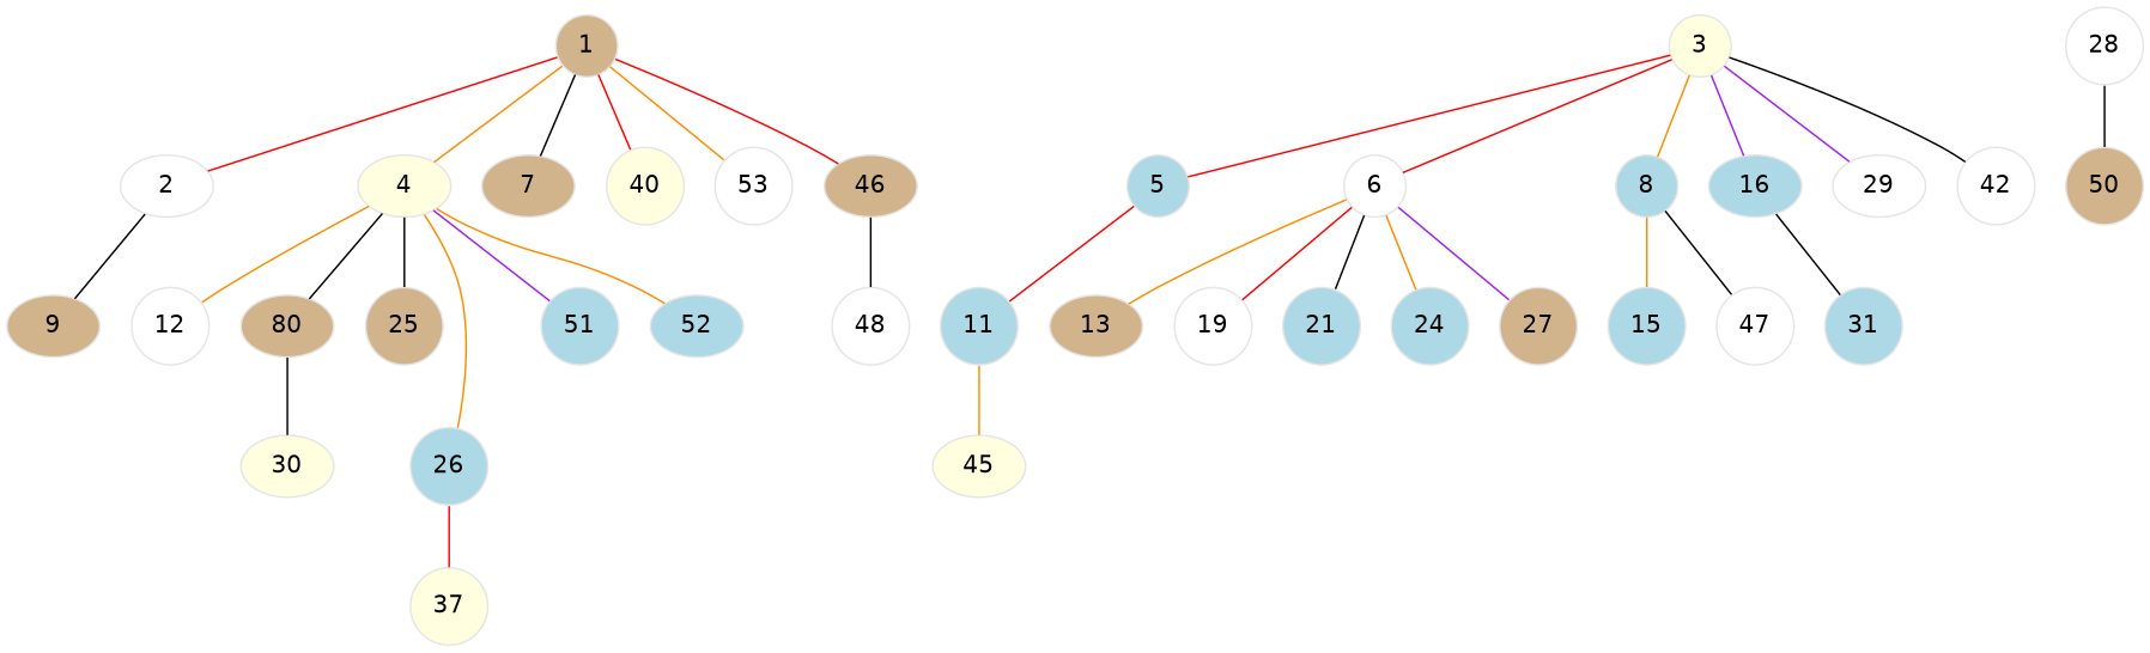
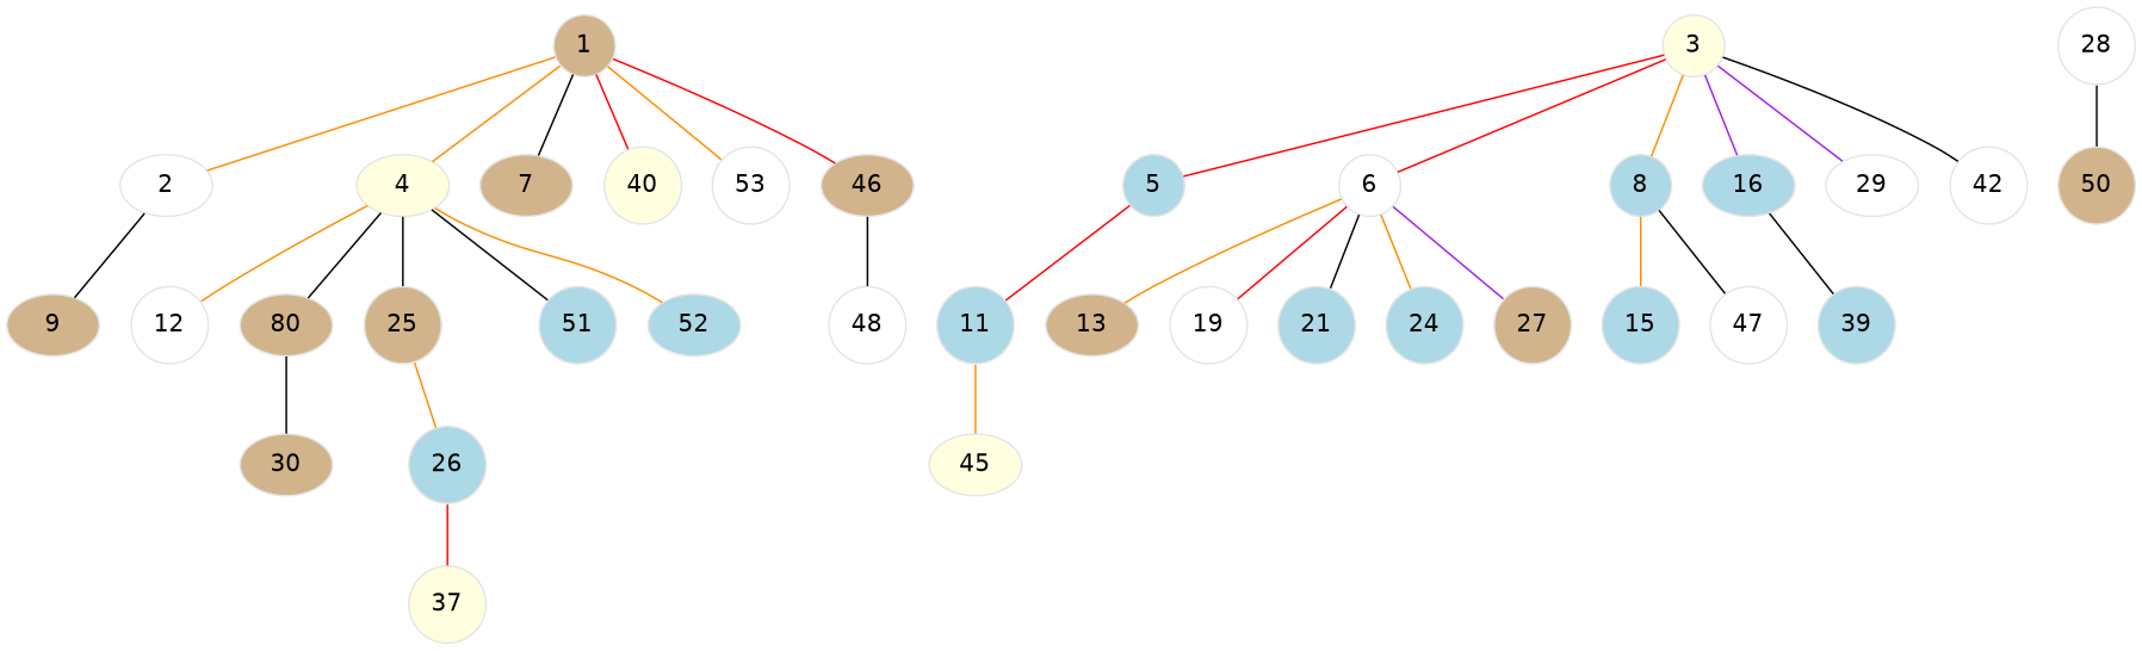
  graph {
    fontname="DejaVu Sans"
    node [color=gray90 fillcolor=lightblue fontname="DejaVu Sans" shape=circle style=filled]
    edge [color=black fontname="DejaVu Sans"]
    1 [fillcolor=tan super="+17"]
    2 [fillcolor=white shape=ellipse super="+39"]
    4 [fillcolor=lightyellow shape=ellipse super="+14"]
    7 [fillcolor=tan shape=ellipse]
    40 [fillcolor=lightyellow]
    n6 [fillcolor=white label=53]
    46 [fillcolor=tan shape=ellipse]
    9 [fillcolor=tan shape=ellipse]
    12 [fillcolor=white]
    n10 [fillcolor=tan label=80 shape=ellipse super="+35"]
    n11 [fillcolor=tan label=25 super="+38"]
    26 [super="+54"]
    51
    52 [shape=ellipse]
    48 [fillcolor=white super="+53"]
    3 [fillcolor=lightyellow super="+10"]
    5 [super="+44"]
    6 [fillcolor=white super="+18"]
    8 [super="+49"]
    16 [shape=ellipse super="+25"]
    29 [fillcolor=white shape=ellipse]
    42 [fillcolor=white]
    11 [super="+34"]
    13 [fillcolor=tan shape=ellipse]
    19 [fillcolor=white super="+33"]
    21
    24 [super="+36"]
    27 [fillcolor=tan]
    15
    47 [fillcolor=white]
-   31
-   30 [fillcolor=lightyellow shape=ellipse]
+   31 [label=39]
+   30 [fillcolor=tan shape=ellipse]
    37 [fillcolor=lightyellow]
    45 [fillcolor=lightyellow shape=ellipse]
    28 [fillcolor=white super="+41"]
    50 [fillcolor=tan]
-   1 -- 2 [color=red]
+   1 -- 2 [color=darkorange]
    1 -- 4 [color=darkorange]
    1 -- 7
    1 -- 40 [color=red]
    1 -- n6 [color=darkorange]
    1 -- 46 [color=red]
    2 -- 9
    4 -- 12 [color=darkorange]
    4 -- n10
    4 -- n11
-   4 -- 26 [color=darkorange]
-   4 -- 51 [color=purple]
+   n11 -- 26 [color=darkorange]
+   4 -- 51
    4 -- 52 [color=darkorange]
    46 -- 48
    n10 -- 30
    26 -- 37 [color=red]
    3 -- 5 [color=red]
    3 -- 6 [color=red]
    3 -- 8 [color=darkorange]
    3 -- 16 [color=purple]
    3 -- 29 [color=purple]
    3 -- 42
    5 -- 11 [color=red]
    6 -- 13 [color=darkorange]
    6 -- 19 [color=red]
    6 -- 21
    6 -- 24 [color=darkorange]
    6 -- 27 [color=purple]
    8 -- 15 [color=darkorange]
    8 -- 47
    16 -- 31
    11 -- 45 [color=darkorange]
    28 -- 50
  }
